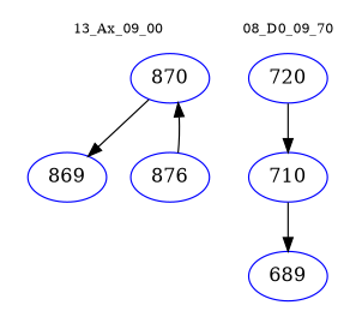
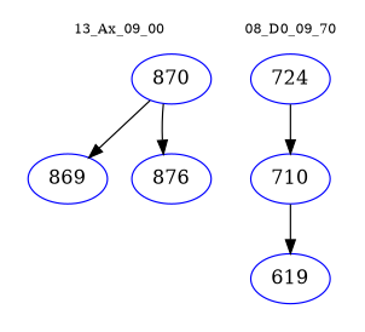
  digraph {
    node [color=blue]
    edge [color=black]
    n1 [label=870]
    n2 [label=869]
    n3 [label=876]
    n4 [label=710]
-   n5 [label=689]
-   n6 [label=720]
+   n5 [label=619]
+   n6 [label=724]
    subgraph cluster_1 {
      color=white
      fontsize=10
      label="13_Ax_09_00"
      n1
      n2
      n3
    }
    subgraph cluster_2 {
      color=white
      fontsize=10
      label="08_D0_09_70"
      n4
      n5
      n6
    }
    n1 -> n2
-   n3 -> n1
+   n1 -> n3
    n4 -> n5
    n6 -> n4
  }
